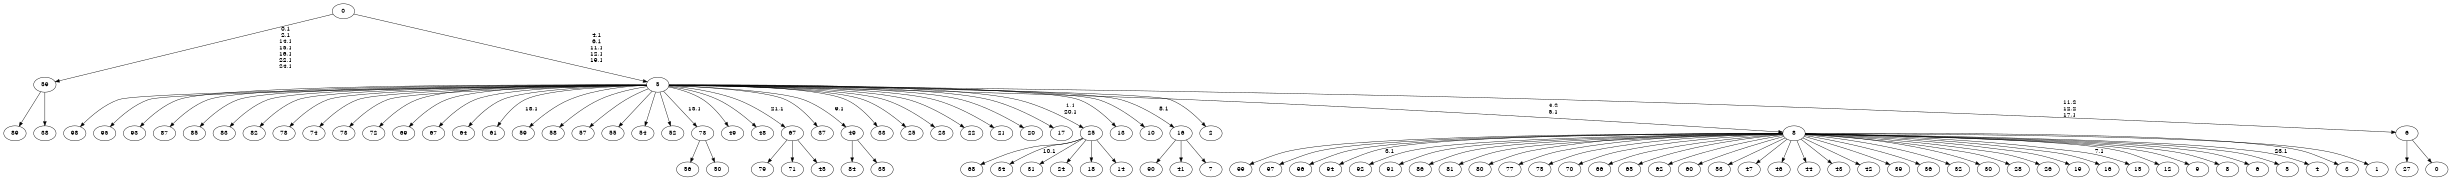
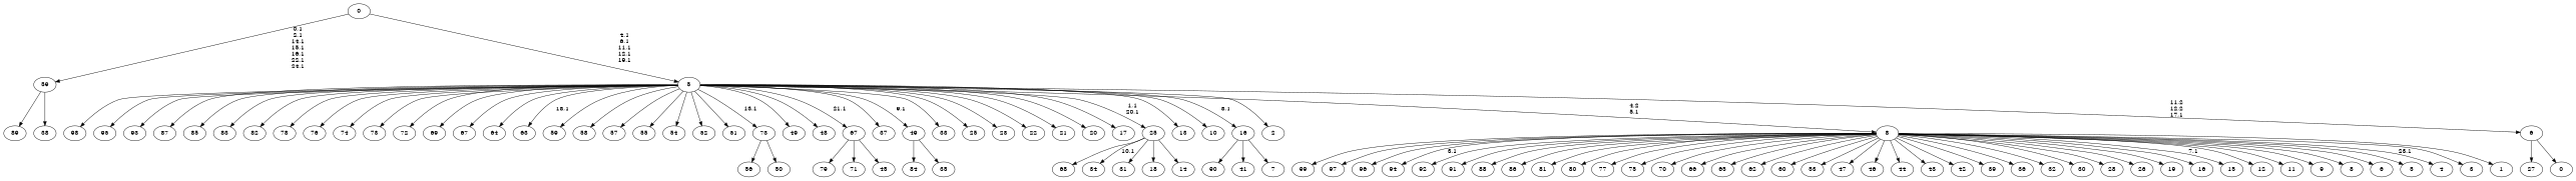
  digraph {
    n1 [label=99]
    n2 [label=98]
    n3 [label=97]
    n4 [label=96]
    n5 [label=95]
    n6 [label=94]
    n7 [label=93]
    n8 [label=92]
    n9 [label=91]
    n10 [label=90]
    n11 [label=89]
+   n12 [label=88]
    n13 [label=87]
    n14 [label=86]
    n15 [label=85]
    n16 [label=84]
    n17 [label=83]
    n18 [label=82]
    n19 [label=81]
    n20 [label=80]
    n21 [label=79]
    n22 [label=78]
    n23 [label=77]
+   n24 [label=76]
    n25 [label=75]
    n26 [label=74]
    n27 [label=73]
    n28 [label=72]
    n29 [label=71]
    n30 [label=70]
    n31 [label=69]
    n32 [label=68]
    n33 [label=67]
    n34 [label=66]
    n35 [label=65]
    n36 [label=64]
-   n37 [label=61]
+   n37 [label=63]
    n38 [label=62]
    n39 [label=60]
    n40 [label=59]
    n41 [label=58]
    n42 [label=57]
    n43 [label=56]
    n44 [label=55]
    n45 [label=54]
    n46 [label=53]
    n47 [label=52]
+   n48 [label=51]
    n49 [label=50]
    73
    n51 [label=49]
    n52 [label=48]
    n53 [label=47]
    n54 [label=46]
    n55 [label=45]
    67
    n57 [label=44]
    n58 [label=43]
    n59 [label=42]
    n60 [label=41]
    n61 [label=39]
    n62 [label=38]
    59
    n64 [label=37]
    n65 [label=36]
    n66 [label=35]
    49
    n68 [label=34]
    n69 [label=33]
    n70 [label=32]
    n71 [label=31]
    n72 [label=30]
    n73 [label=28]
    n74 [label=27]
    n75 [label=26]
    n76 [label=25]
-   n77 [label=24]
    n78 [label=23]
    n79 [label=22]
    n80 [label=21]
    n81 [label=20]
    n82 [label=19]
    n83 [label=18]
    n84 [label=17]
    n85 [label=16]
    n86 [label=15]
    n87 [label=14]
    25
    n89 [label=13]
    n90 [label=12]
+   n91 [label=11]
    n92 [label=10]
    n93 [label=9]
    n94 [label=8]
    n95 [label=7]
    16
    n97 [label=6]
    n98 [label=5]
    n99 [label=4]
    n100 [label=3]
    n101 [label=2]
    n102 [label=1]
    8
    n104 [label=0]
    6
    5
    0
    73 -> n43
    73 -> n49
    67 -> n21
    67 -> n29
    67 -> n55
    59 -> n11
    59 -> n62
    49 -> n16
    49 -> n66
    25 -> n32
    25 -> n68 [label="10,1"]
    25 -> n71
-   25 -> n77
    25 -> n83
    25 -> n87
    16 -> n10
    16 -> n60
    16 -> n95
    8 -> n1
    8 -> n3
    8 -> n4
    8 -> n6 [label="3,1"]
    8 -> n8
    8 -> n9
+   8 -> n12
    8 -> n14
    8 -> n19
    8 -> n20
    8 -> n23
    8 -> n25
    8 -> n30
    8 -> n34
    8 -> n35
    8 -> n38
    8 -> n39
    8 -> n46
    8 -> n53
    8 -> n54
    8 -> n57
    8 -> n58
    8 -> n59
    8 -> n61
    8 -> n65
    8 -> n70
    8 -> n72
    8 -> n73
    8 -> n75
    8 -> n82
    8 -> n85
    8 -> n86 [label="7,1"]
    8 -> n90
+   8 -> n91
    8 -> n93
    8 -> n94
    8 -> n97
    8 -> n98
    8 -> n99 [label="23,1"]
    8 -> n100
    8 -> n102
    6 -> n74
    6 -> n104
    5 -> n2
    5 -> n5
    5 -> n7
    5 -> n13
    5 -> n15
    5 -> n17
    5 -> n18
    5 -> n22
+   5 -> n24
    5 -> n26
    5 -> n27
    5 -> n28
    5 -> n31
    5 -> n33
    5 -> n36
    5 -> n37 [label="18,1"]
    5 -> n40
    5 -> n41
    5 -> n42
    5 -> n44
    5 -> n45
    5 -> n47
+   5 -> n48
    5 -> 73 [label="13,1"]
    5 -> n51
    5 -> n52
    5 -> 67 [label="21,1"]
    5 -> n64
    5 -> 49 [label="9,1"]
    5 -> n69
    5 -> n76
    5 -> n78
    5 -> n79
    5 -> n80
    5 -> n81
    5 -> n84
    5 -> 25 [label="1,1\n20,1"]
    5 -> n89
    5 -> n92
    5 -> 16 [label="8,1"]
    5 -> n101
    5 -> 8 [label="4,2\n5,1"]
    5 -> 6 [label="11,2\n12,2\n17,1"]
    0 -> 59 [label="0,1\n2,1\n14,1\n15,1\n16,1\n22,1\n24,1"]
    0 -> 5 [label="4,1\n6,1\n11,1\n12,1\n19,1"]
  }
